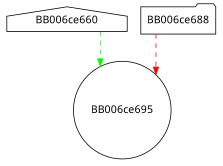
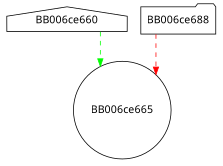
  digraph {
    fontname="Noto Sans"
    splines=ortho
    node [fontname="Noto Sans"]
    edge [fontname="Noto Sans" style=dashed]
    BB006ce660 [shape=house]
-   BB006ce695 [shape=circle]
+   BB006ce695 [shape=circle label=BB006ce665]
    BB006ce688 [shape=folder]
    BB006ce660 -> BB006ce695 [color=green]
    BB006ce688 -> BB006ce695 [color=red]
  }
